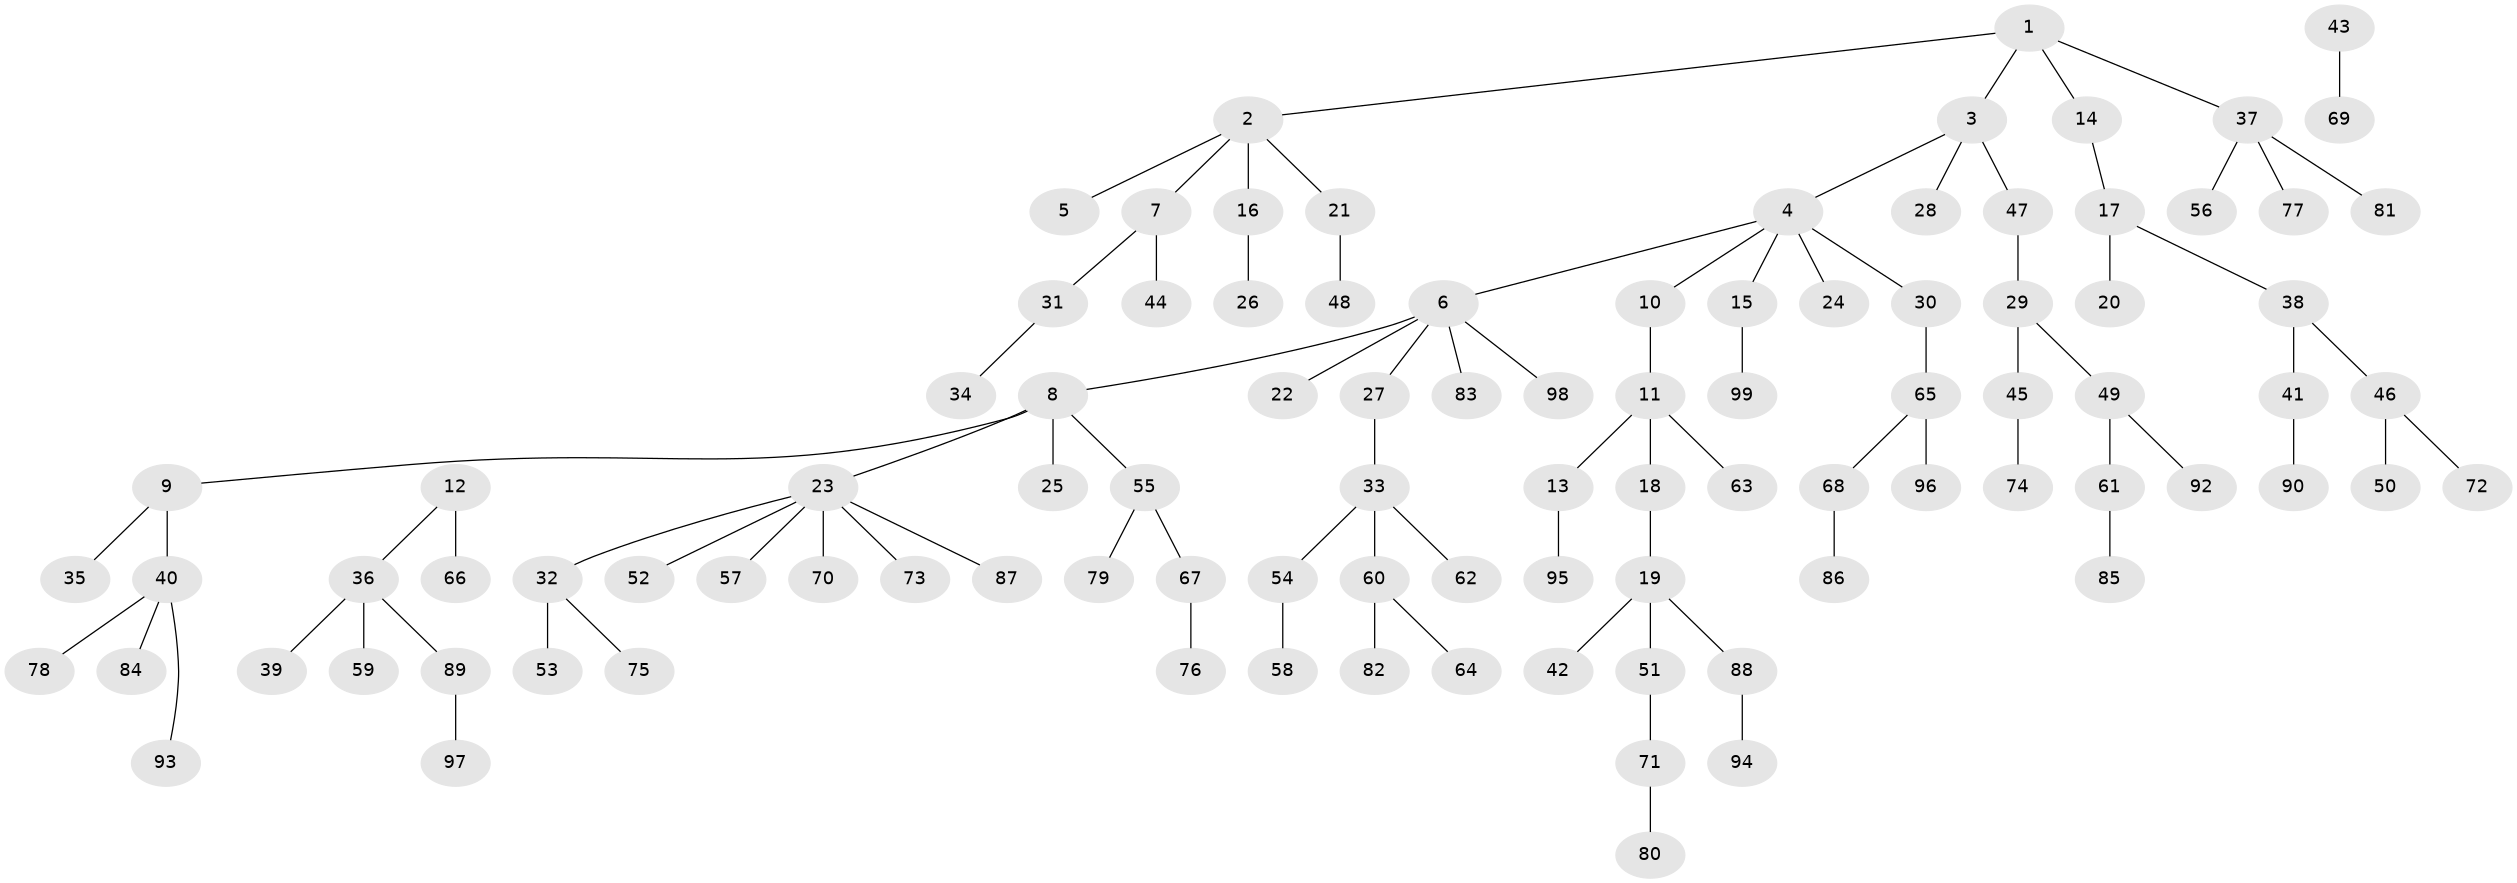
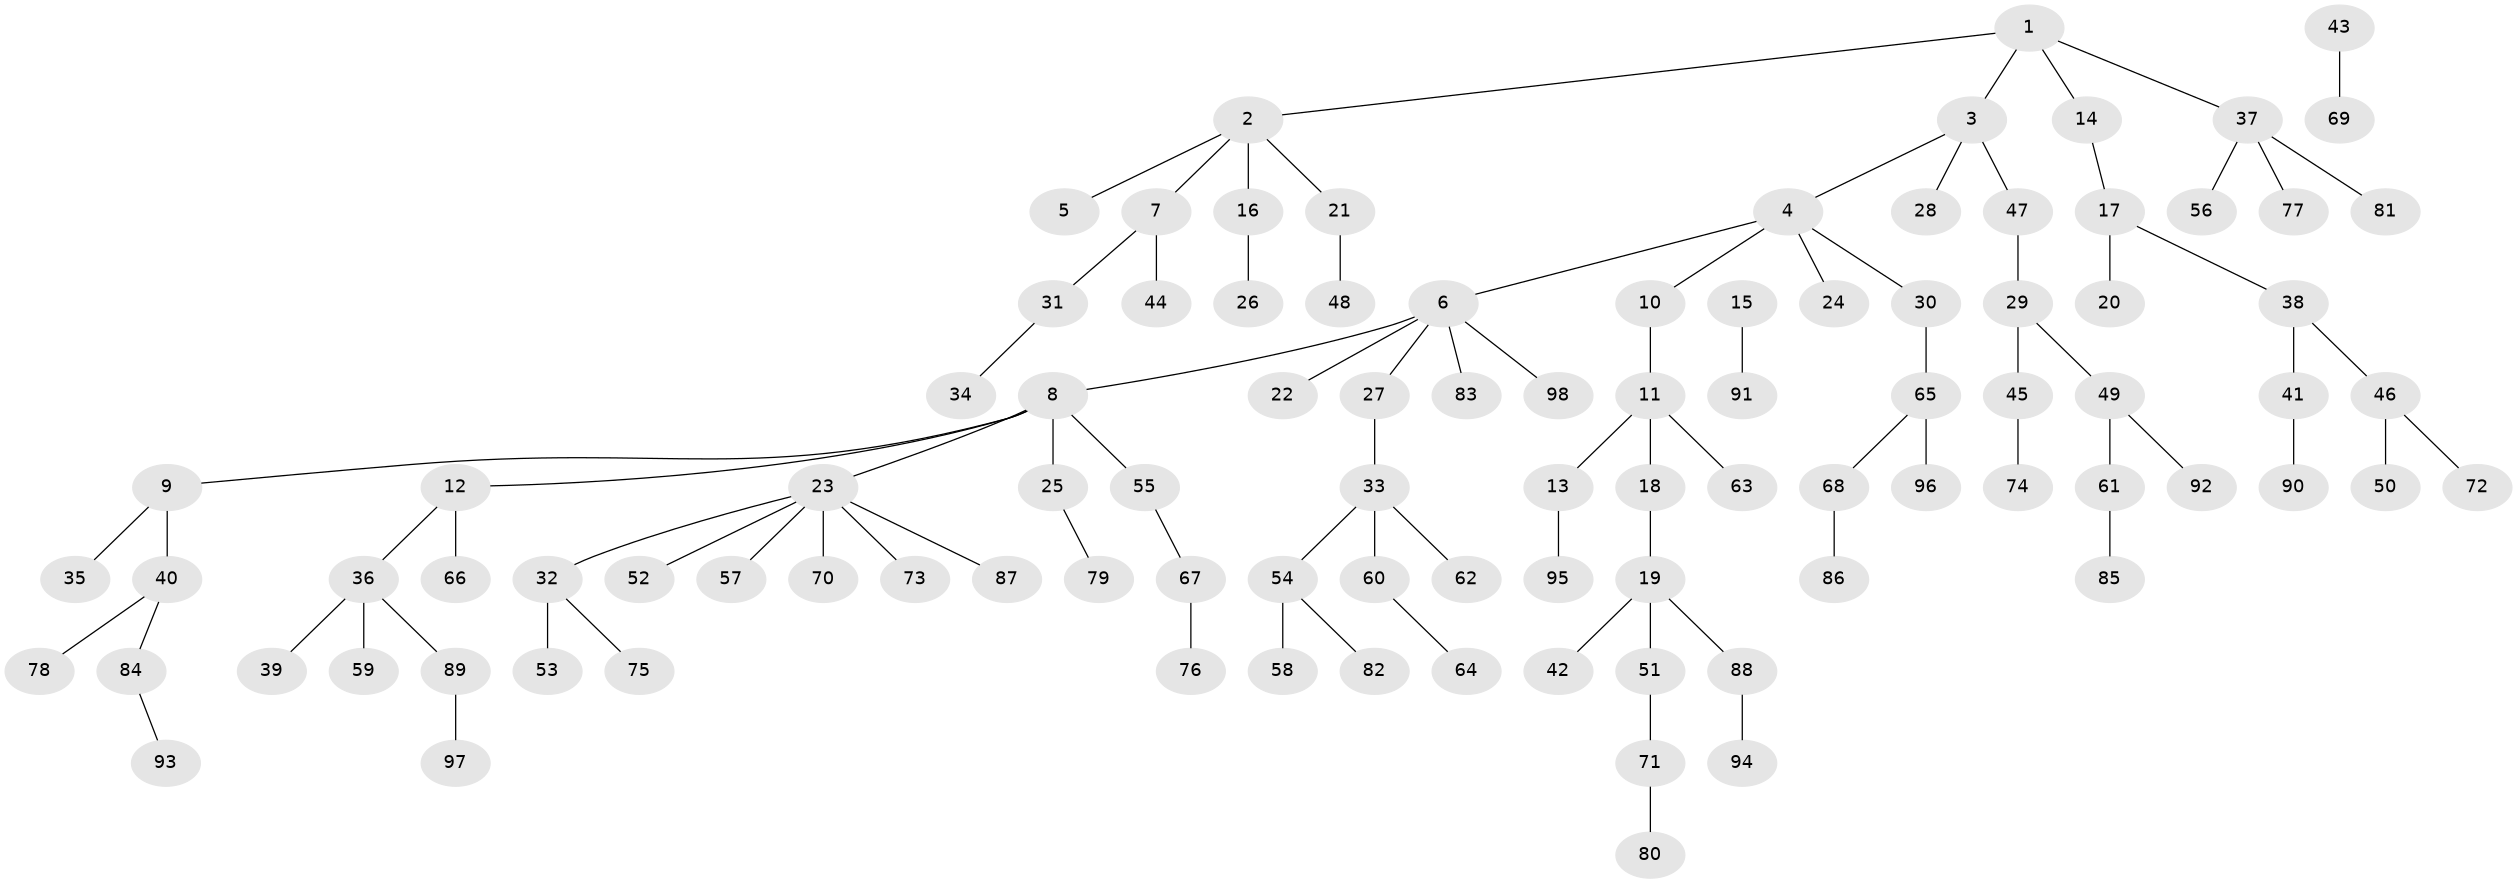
  graph {
    fontname="DejaVu Sans"
    node [color=gray90 fontname="DejaVu Sans" style=filled]
    edge [fontname="DejaVu Sans"]
    1
    2
    3
    14
    37
    5
    7
    16
    21
    4
    28
    47
    17
    56
    77
    81
    31
    44
    26
    48
    6
    10
    15
    24
    30
    29
    8
    22
    27
    83
    98
    11
-   91 [label=99]
+   91
    65
    9
    12
    23
    25
    55
    33
    34
    35
    40
    36
    66
    32
    52
    57
    70
    73
    87
    43
    69
    67
    79
    78
    84
    93
    13
    18
    63
    95
    19
    39
    59
    89
    20
    38
    45
    49
    41
    46
    42
    51
    88
    71
    94
    53
    75
    54
    60
    62
    74
    61
    92
    68
    96
    58
    82
    64
    97
    90
    50
    72
    85
    80
    76
    86
    1 -- 2
    1 -- 3
    1 -- 14
    1 -- 37
    2 -- 5
    2 -- 7
    2 -- 16
    2 -- 21
    3 -- 4
    3 -- 28
    3 -- 47
    14 -- 17
    37 -- 56
    37 -- 77
    37 -- 81
    7 -- 31
    7 -- 44
    16 -- 26
    21 -- 48
    4 -- 6
    4 -- 10
-   4 -- 15
    4 -- 24
    4 -- 30
    47 -- 29
    17 -- 20
    17 -- 38
    31 -- 34
    6 -- 8
    6 -- 22
    6 -- 27
    6 -- 83
    6 -- 98
    10 -- 11
    15 -- 91
    30 -- 65
    29 -- 45
    29 -- 49
    8 -- 9
+   8 -- 12
    8 -- 23
    8 -- 25
    8 -- 55
    27 -- 33
    11 -- 13
    11 -- 18
    11 -- 63
    65 -- 68
    65 -- 96
    9 -- 35
    9 -- 40
    12 -- 36
    12 -- 66
    23 -- 32
    23 -- 52
    23 -- 57
    23 -- 70
    23 -- 73
    23 -- 87
    55 -- 67
-   55 -- 79
+   25 -- 79
    33 -- 54
    33 -- 60
    33 -- 62
    40 -- 78
    40 -- 84
-   40 -- 93
+   84 -- 93
    36 -- 39
    36 -- 59
    36 -- 89
    32 -- 53
    32 -- 75
    43 -- 69
    67 -- 76
    13 -- 95
    18 -- 19
    19 -- 42
    19 -- 51
    19 -- 88
    89 -- 97
    38 -- 41
    38 -- 46
    45 -- 74
    49 -- 61
    49 -- 92
    41 -- 90
    46 -- 50
    46 -- 72
    51 -- 71
    88 -- 94
    71 -- 80
    54 -- 58
-   60 -- 82
+   54 -- 82
    60 -- 64
    61 -- 85
    68 -- 86
  }
